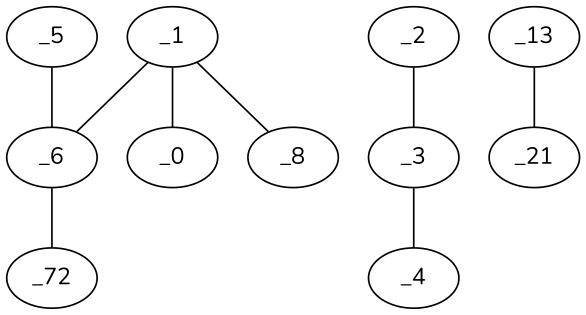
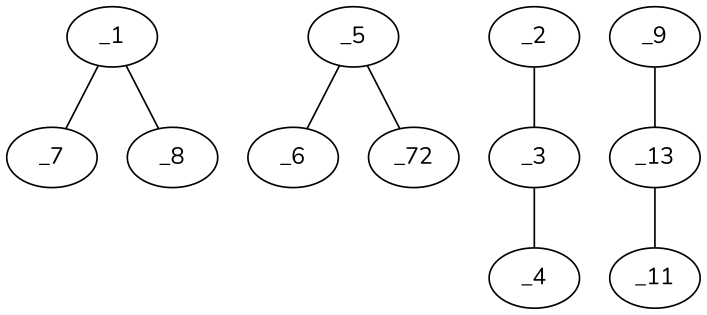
  graph {
    fontname=Nunito
    node [charge=0 chem=1 fontname=Nunito symbol="C  " x=3.7321 y=0.134]
    edge [fontname=Nunito valence=1]
    _1 [y=-0.7321]
    _6 [x=2.866 y=-1.232]
-   _7 [x=4.2321 label=_0]
+   _7 [x=4.2321]
    _8 [x=3.2321]
    _2 [x=4.5981 y=-1.2321]
    _3 [x=4.5981 y=-2.2321]
    n7 [chem=5 label=_72 symbol="S  " x=2 y=-0.732]
    _4 [x=3.732 y=-2.7321]
+   _9 [y=1]
    n10 [label=_13 x=3.2321 y=1.866]
    _5 [chem=4 symbol="N  " x=2.866 y=-2.232]
-   _11 [y=2.7321 label=_21]
-   _1 -- _6
+   _11 [y=2.7321]
    _1 -- _7
    _1 -- _8
-   _6 -- n7 [valence=2]
+   _5 -- n7 [valence=2]
    _2 -- _3
    _3 -- _4
+   _9 -- n10
    n10 -- _11 [valence=2]
    _5 -- _6
  }
